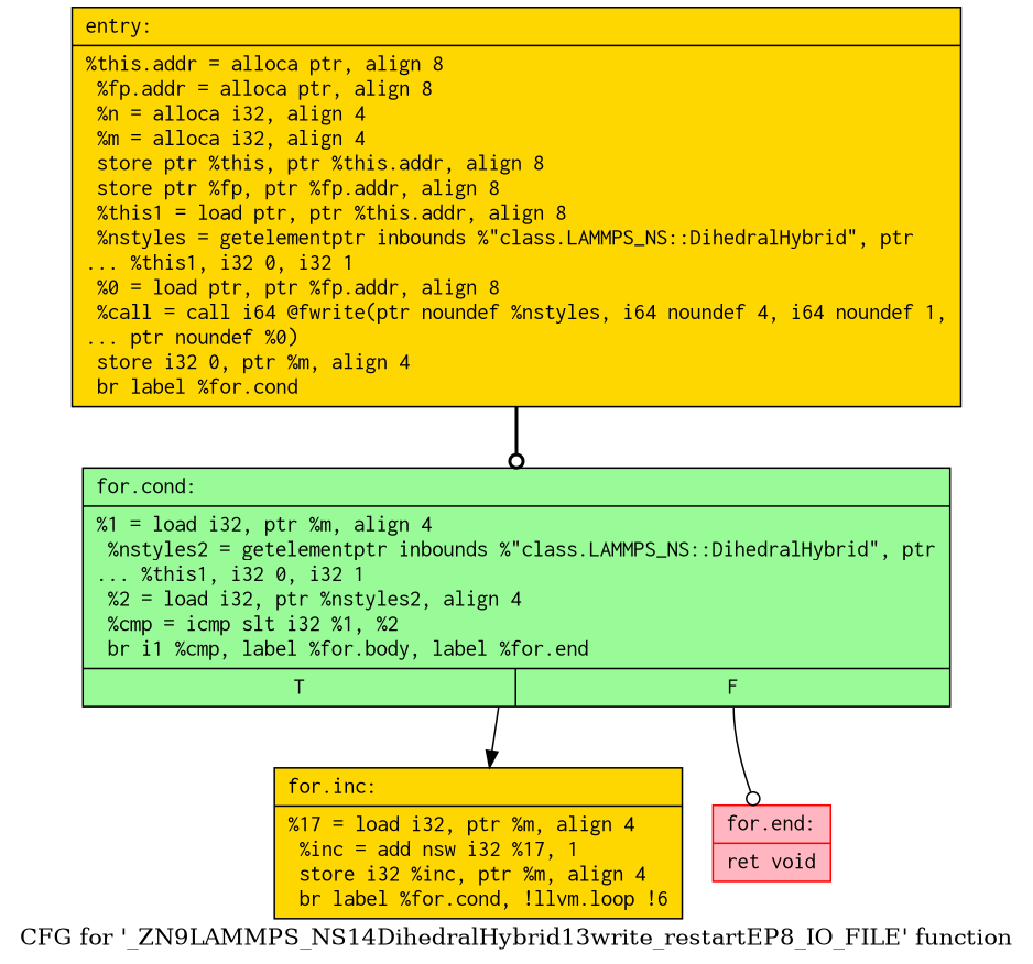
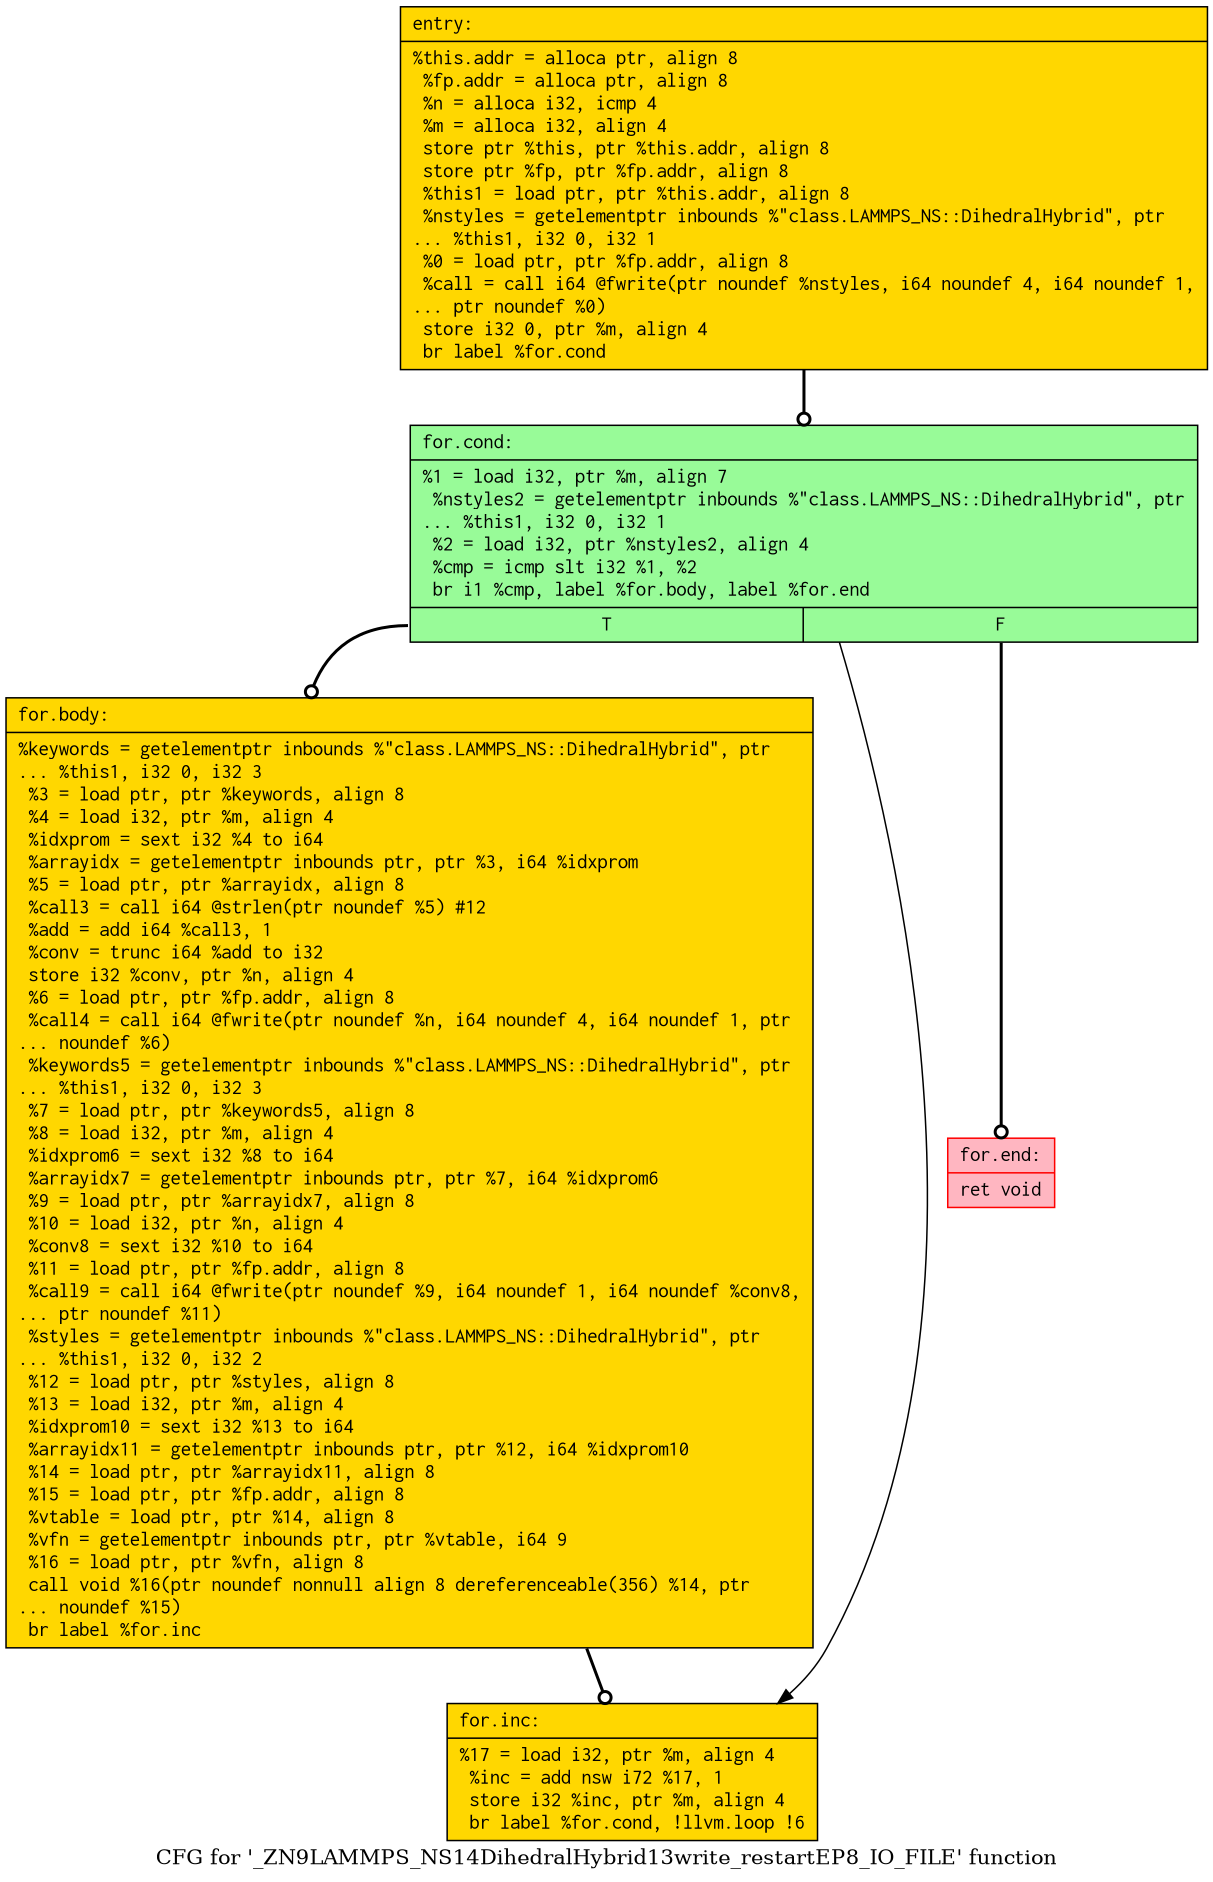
  digraph {
    label="CFG for '_ZN9LAMMPS_NS14DihedralHybrid13write_restartEP8_IO_FILE' function"
    node [color=black fillcolor=gold fontname=Courier shape=record style=filled]
    edge [arrowhead=odot style=bold]
-   n1 [label="{entry:\l|  %this.addr = alloca ptr, align 8\l  %fp.addr = alloca ptr, align 8\l  %n = alloca i32, align 4\l  %m = alloca i32, align 4\l  store ptr %this, ptr %this.addr, align 8\l  store ptr %fp, ptr %fp.addr, align 8\l  %this1 = load ptr, ptr %this.addr, align 8\l  %nstyles = getelementptr inbounds %\"class.LAMMPS_NS::DihedralHybrid\", ptr\l... %this1, i32 0, i32 1\l  %0 = load ptr, ptr %fp.addr, align 8\l  %call = call i64 @fwrite(ptr noundef %nstyles, i64 noundef 4, i64 noundef 1,\l... ptr noundef %0)\l  store i32 0, ptr %m, align 4\l  br label %for.cond\l}"]
-   n2 [fillcolor=palegreen label="{for.cond:\l|  %1 = load i32, ptr %m, align 4\l  %nstyles2 = getelementptr inbounds %\"class.LAMMPS_NS::DihedralHybrid\", ptr\l... %this1, i32 0, i32 1\l  %2 = load i32, ptr %nstyles2, align 4\l  %cmp = icmp slt i32 %1, %2\l  br i1 %cmp, label %for.body, label %for.end\l|{<s0>T|<s1>F}}"]
+   n1 [label="{entry:\l|  %this.addr = alloca ptr, align 8\l  %fp.addr = alloca ptr, align 8\l  %n = alloca i32, icmp 4\l  %m = alloca i32, align 4\l  store ptr %this, ptr %this.addr, align 8\l  store ptr %fp, ptr %fp.addr, align 8\l  %this1 = load ptr, ptr %this.addr, align 8\l  %nstyles = getelementptr inbounds %\"class.LAMMPS_NS::DihedralHybrid\", ptr\l... %this1, i32 0, i32 1\l  %0 = load ptr, ptr %fp.addr, align 8\l  %call = call i64 @fwrite(ptr noundef %nstyles, i64 noundef 4, i64 noundef 1,\l... ptr noundef %0)\l  store i32 0, ptr %m, align 4\l  br label %for.cond\l}"]
+   n2 [fillcolor=palegreen label="{for.cond:\l|  %1 = load i32, ptr %m, align 7\l  %nstyles2 = getelementptr inbounds %\"class.LAMMPS_NS::DihedralHybrid\", ptr\l... %this1, i32 0, i32 1\l  %2 = load i32, ptr %nstyles2, align 4\l  %cmp = icmp slt i32 %1, %2\l  br i1 %cmp, label %for.body, label %for.end\l|{<s0>T|<s1>F}}"]
+   n3 [label="{for.body:\l|  %keywords = getelementptr inbounds %\"class.LAMMPS_NS::DihedralHybrid\", ptr\l... %this1, i32 0, i32 3\l  %3 = load ptr, ptr %keywords, align 8\l  %4 = load i32, ptr %m, align 4\l  %idxprom = sext i32 %4 to i64\l  %arrayidx = getelementptr inbounds ptr, ptr %3, i64 %idxprom\l  %5 = load ptr, ptr %arrayidx, align 8\l  %call3 = call i64 @strlen(ptr noundef %5) #12\l  %add = add i64 %call3, 1\l  %conv = trunc i64 %add to i32\l  store i32 %conv, ptr %n, align 4\l  %6 = load ptr, ptr %fp.addr, align 8\l  %call4 = call i64 @fwrite(ptr noundef %n, i64 noundef 4, i64 noundef 1, ptr\l... noundef %6)\l  %keywords5 = getelementptr inbounds %\"class.LAMMPS_NS::DihedralHybrid\", ptr\l... %this1, i32 0, i32 3\l  %7 = load ptr, ptr %keywords5, align 8\l  %8 = load i32, ptr %m, align 4\l  %idxprom6 = sext i32 %8 to i64\l  %arrayidx7 = getelementptr inbounds ptr, ptr %7, i64 %idxprom6\l  %9 = load ptr, ptr %arrayidx7, align 8\l  %10 = load i32, ptr %n, align 4\l  %conv8 = sext i32 %10 to i64\l  %11 = load ptr, ptr %fp.addr, align 8\l  %call9 = call i64 @fwrite(ptr noundef %9, i64 noundef 1, i64 noundef %conv8,\l... ptr noundef %11)\l  %styles = getelementptr inbounds %\"class.LAMMPS_NS::DihedralHybrid\", ptr\l... %this1, i32 0, i32 2\l  %12 = load ptr, ptr %styles, align 8\l  %13 = load i32, ptr %m, align 4\l  %idxprom10 = sext i32 %13 to i64\l  %arrayidx11 = getelementptr inbounds ptr, ptr %12, i64 %idxprom10\l  %14 = load ptr, ptr %arrayidx11, align 8\l  %15 = load ptr, ptr %fp.addr, align 8\l  %vtable = load ptr, ptr %14, align 8\l  %vfn = getelementptr inbounds ptr, ptr %vtable, i64 9\l  %16 = load ptr, ptr %vfn, align 8\l  call void %16(ptr noundef nonnull align 8 dereferenceable(356) %14, ptr\l... noundef %15)\l  br label %for.inc\l}"]
    n4 [color=red fillcolor=lightpink label="{for.end:\l|  ret void\l}"]
-   n5 [label="{for.inc:\l|  %17 = load i32, ptr %m, align 4\l  %inc = add nsw i32 %17, 1\l  store i32 %inc, ptr %m, align 4\l  br label %for.cond, !llvm.loop !6\l}"]
+   n5 [label="{for.inc:\l|  %17 = load i32, ptr %m, align 4\l  %inc = add nsw i72 %17, 1\l  store i32 %inc, ptr %m, align 4\l  br label %for.cond, !llvm.loop !6\l}"]
    n1 -> n2
-   n2 -> n4 [style=solid tailport=s1]
+   n2 -> n3 [tailport=s0]
+   n2 -> n4 [tailport=s1]
    n2 -> n5 [arrowhead=normal style=solid]
+   n3 -> n5
  }
